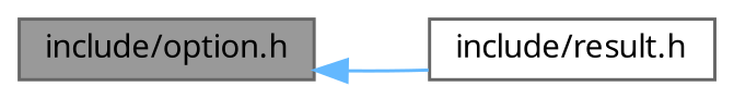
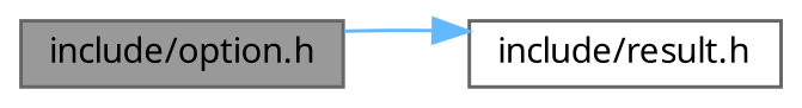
  digraph {
    rankdir=LR
    fontname="Noto Sans"
    node [fontname="Noto Sans" fontsize=10 shape=box style=filled]
    n1 [color=gray40 fillcolor=grey60 fontcolor=black height=0.2 label="include/option.h" width=0.4]
    n2 [color=grey40 fillcolor=white height=0.2 label="include/result.h" width=0.4]
-   n1 -> n2 [color=steelblue1 dir=back fontname="Noto Sans" fontsize=10 labelfontname=Helvetica labelfontsize=10 style=solid]
+   n2 -> n1 [color=steelblue1 dir=back fontname="Noto Sans" fontsize=10 labelfontname=Helvetica labelfontsize=10 style=solid]
  }
